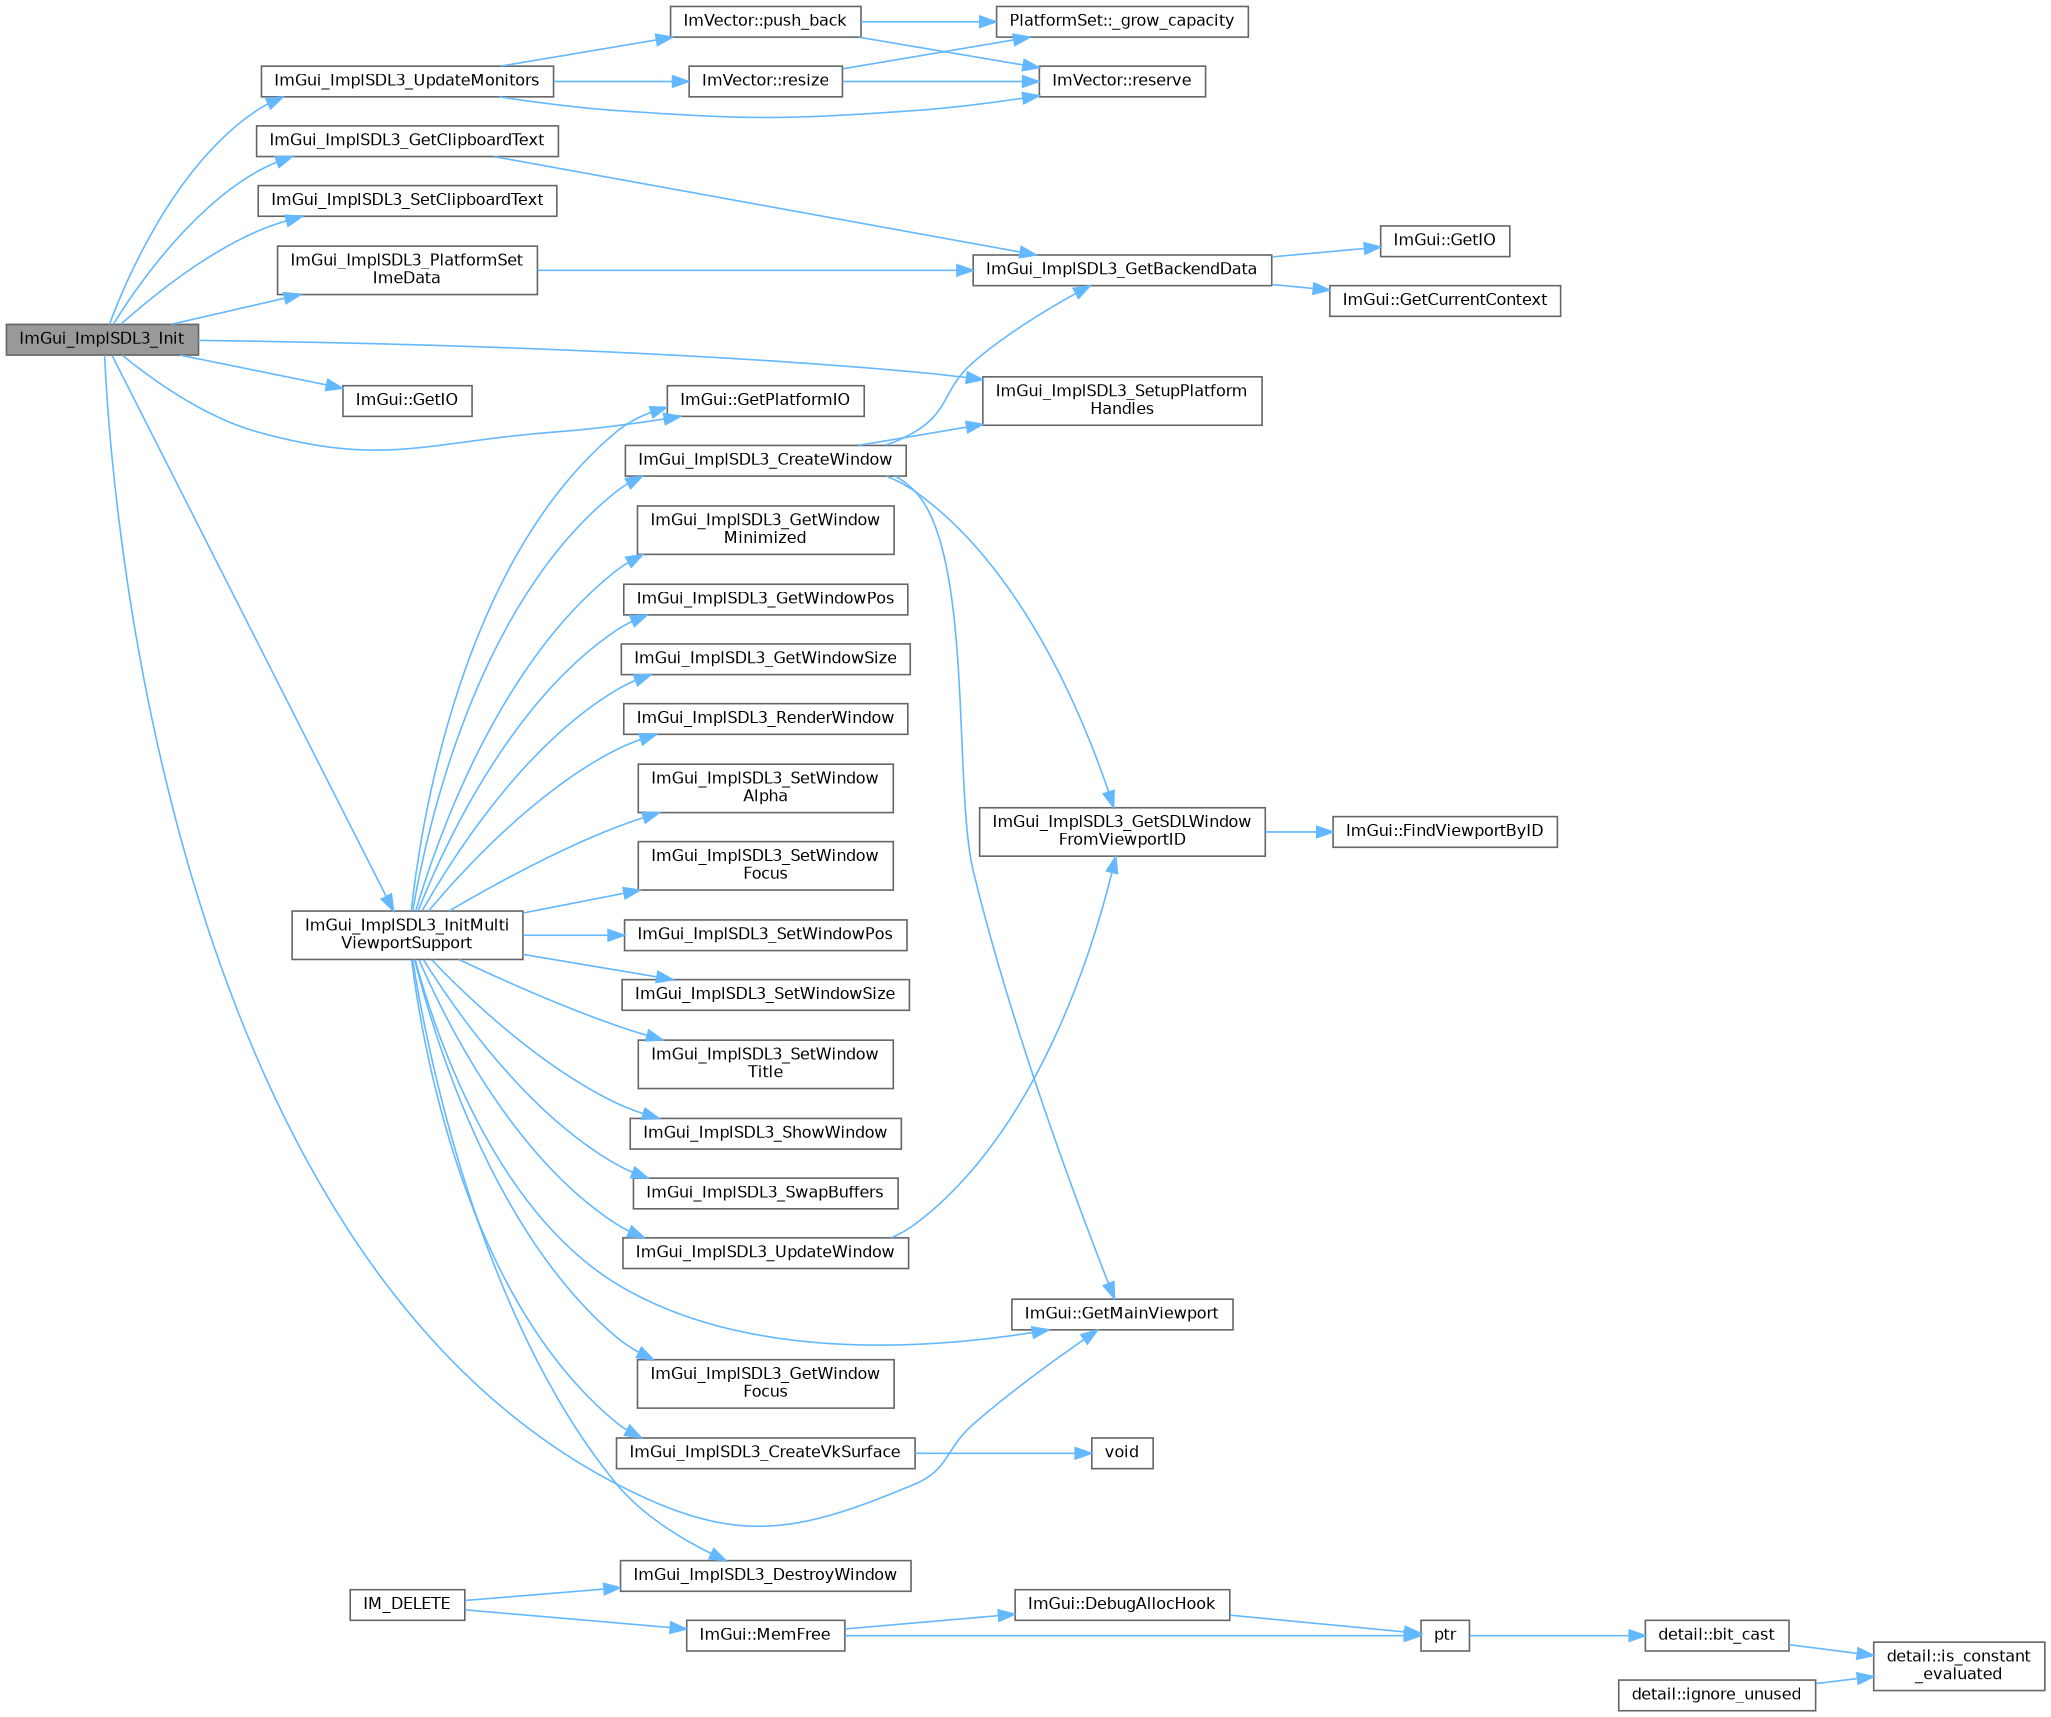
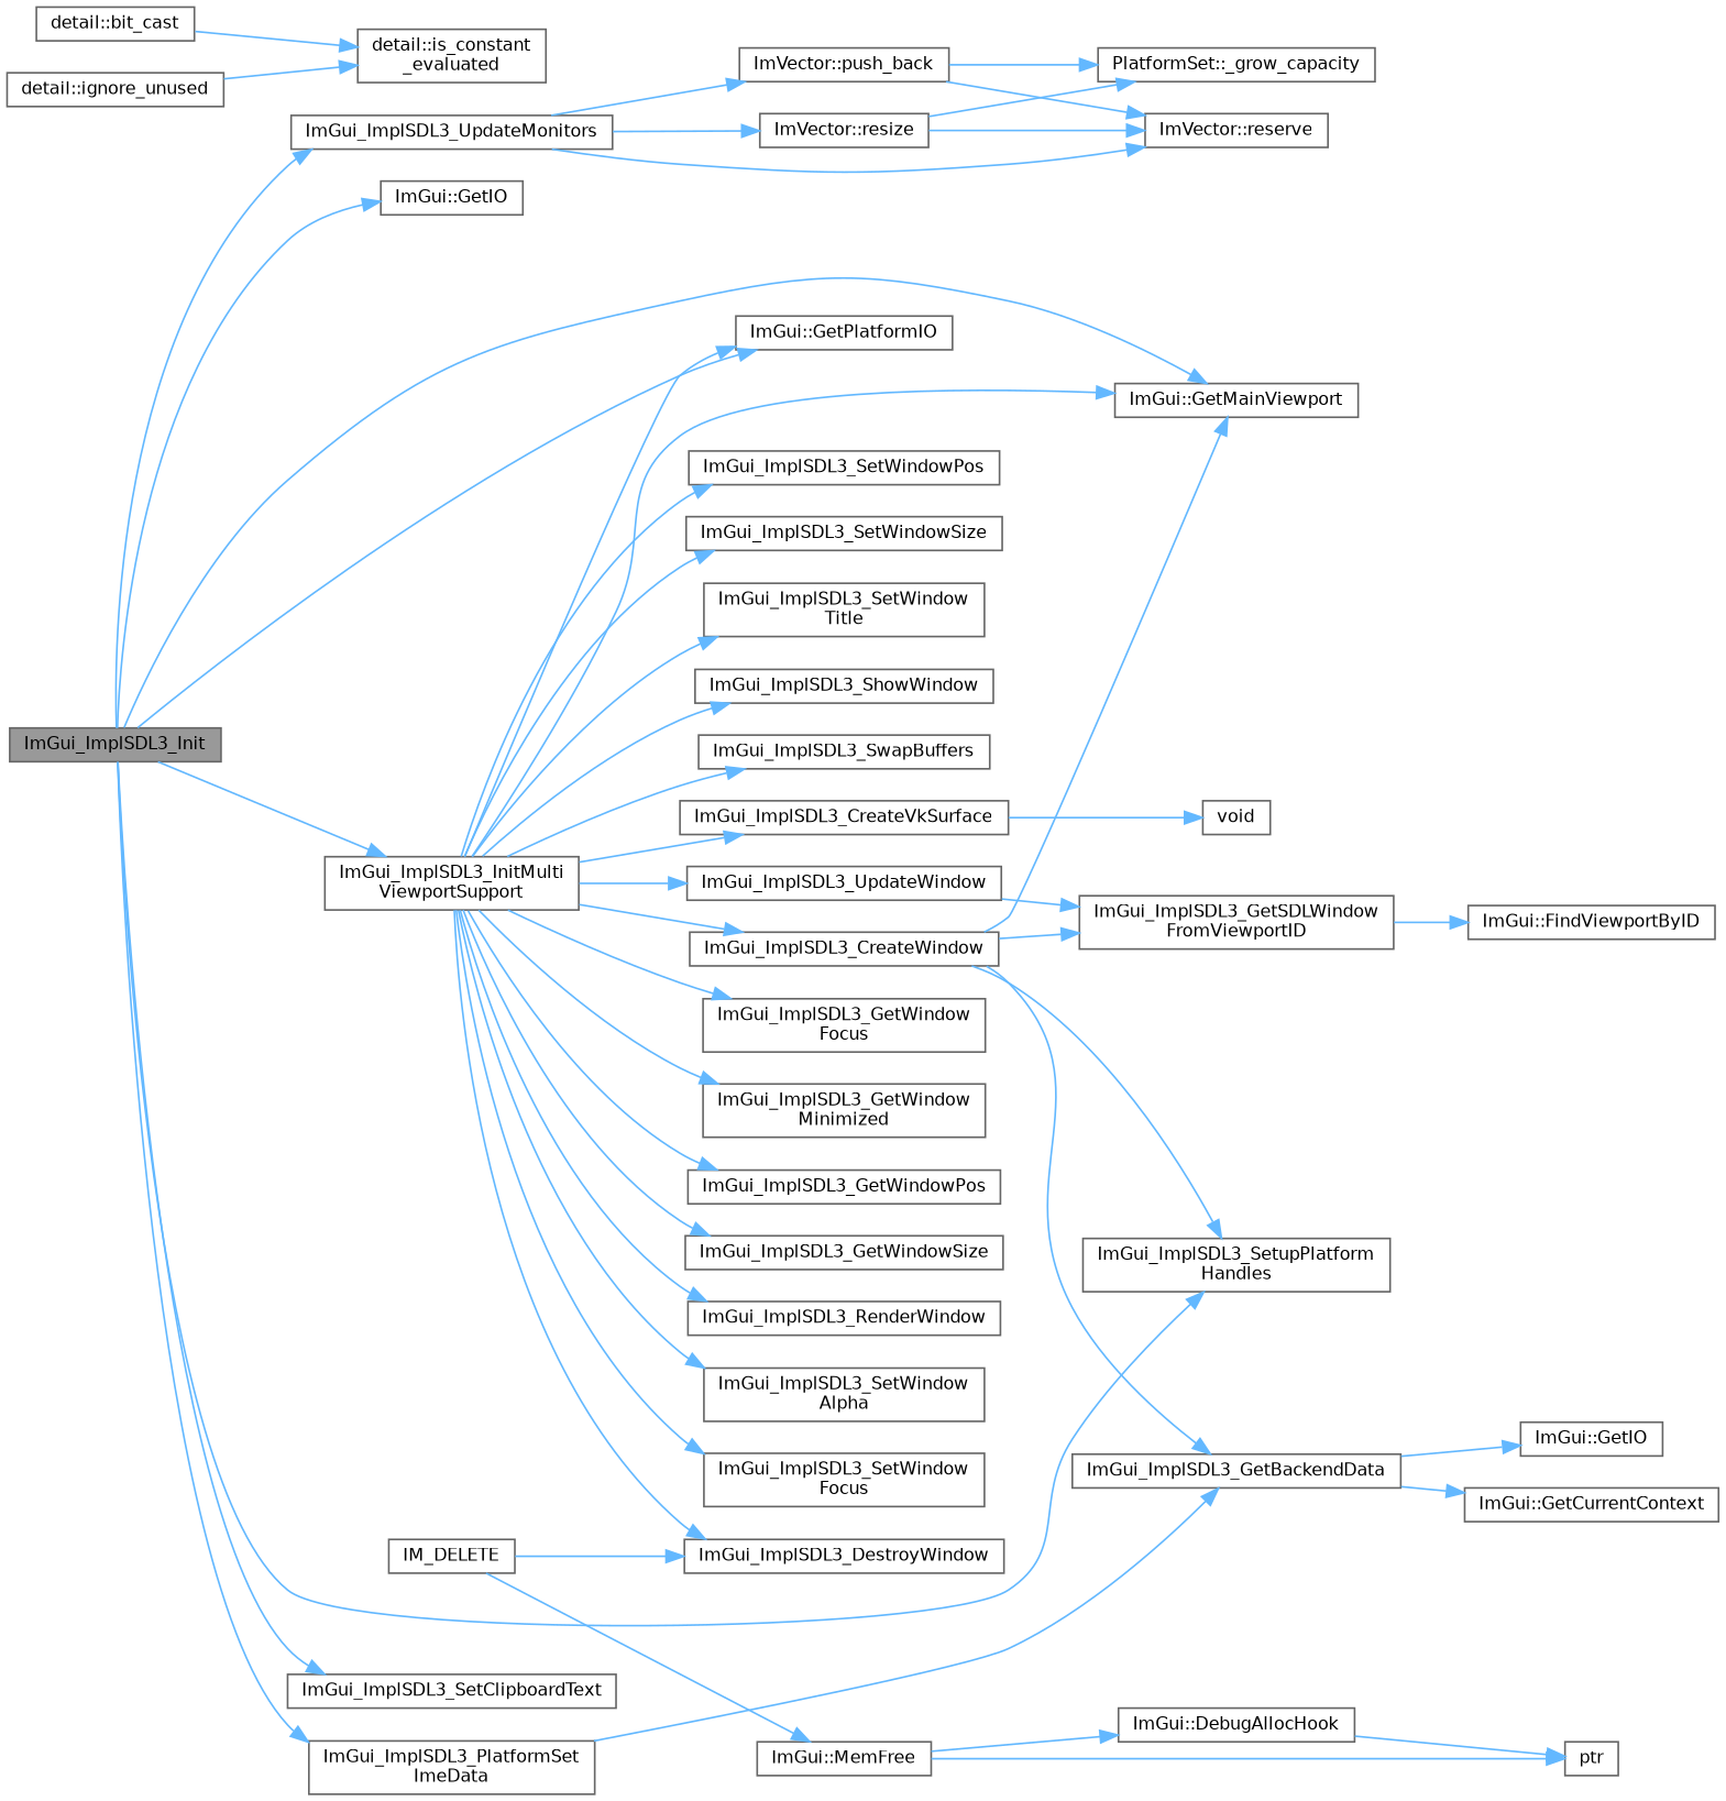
  digraph {
    rankdir=LR
    node [color=grey40 fillcolor=white fontname=Helvetica fontsize=10 shape=box style=filled]
    edge [color=steelblue1 fontname=Helvetica fontsize=10 labelfontname=Helvetica labelfontsize=10 style=solid]
    n1 [color=gray40 fillcolor=grey60 fontcolor=black height=0.2 label=ImGui_ImplSDL3_Init width=0.4]
    n2 [height=0.2 label="ImGui::GetIO" width=0.4]
    n3 [height=0.2 label="ImGui::GetMainViewport" width=0.4]
    n4 [height=0.2 label="ImGui::GetPlatformIO" width=0.4]
-   n5 [height=0.2 label=ImGui_ImplSDL3_GetClipboardText width=0.4]
    n6 [height=0.2 label="ImGui_ImplSDL3_InitMulti\lViewportSupport" width=0.4]
    n7 [height=0.2 label="ImGui_ImplSDL3_SetupPlatform\lHandles" width=0.4]
    n8 [height=0.2 label="ImGui_ImplSDL3_PlatformSet\lImeData" width=0.4]
    n9 [height=0.2 label=ImGui_ImplSDL3_SetClipboardText width=0.4]
    n10 [height=0.2 label=ImGui_ImplSDL3_UpdateMonitors width=0.4]
    n11 [height=0.2 label=ImGui_ImplSDL3_GetBackendData width=0.4]
    n12 [height=0.2 label=ImGui_ImplSDL3_CreateVkSurface width=0.4]
    n13 [height=0.2 label=ImGui_ImplSDL3_CreateWindow width=0.4]
    n14 [height=0.2 label=ImGui_ImplSDL3_DestroyWindow width=0.4]
    n15 [height=0.2 label="ImGui_ImplSDL3_GetWindow\lFocus" width=0.4]
    n16 [height=0.2 label="ImGui_ImplSDL3_GetWindow\lMinimized" width=0.4]
    n17 [height=0.2 label=ImGui_ImplSDL3_GetWindowPos width=0.4]
    n18 [height=0.2 label=ImGui_ImplSDL3_GetWindowSize width=0.4]
    n19 [height=0.2 label=ImGui_ImplSDL3_RenderWindow width=0.4]
    n20 [height=0.2 label="ImGui_ImplSDL3_SetWindow\lAlpha" width=0.4]
    n21 [height=0.2 label="ImGui_ImplSDL3_SetWindow\lFocus" width=0.4]
    n22 [height=0.2 label=ImGui_ImplSDL3_SetWindowPos width=0.4]
    n23 [height=0.2 label=ImGui_ImplSDL3_SetWindowSize width=0.4]
    n24 [height=0.2 label="ImGui_ImplSDL3_SetWindow\lTitle" width=0.4]
    n25 [height=0.2 label=ImGui_ImplSDL3_ShowWindow width=0.4]
    n26 [height=0.2 label=ImGui_ImplSDL3_SwapBuffers width=0.4]
    n27 [height=0.2 label=ImGui_ImplSDL3_UpdateWindow width=0.4]
    n28 [height=0.2 label="ImVector::push_back" width=0.4]
    n29 [height=0.2 label="ImVector::resize" width=0.4]
    n30 [height=0.2 label="ImVector::reserve" width=0.4]
    n31 [height=0.2 label="ImGui::GetCurrentContext" width=0.4]
    n32 [height=0.2 label="ImGui::GetIO" width=0.4]
    n33 [height=0.2 label=void width=0.4]
    n34 [height=0.2 label="ImGui_ImplSDL3_GetSDLWindow\lFromViewportID" width=0.4]
    n35 [height=0.2 label="ImGui::FindViewportByID" width=0.4]
    n36 [height=0.2 label=IM_DELETE width=0.4]
    n37 [height=0.2 label="ImGui::MemFree" width=0.4]
    n38 [height=0.2 label="ImGui::DebugAllocHook" width=0.4]
    n39 [height=0.2 label=ptr width=0.4]
    n40 [height=0.2 label="detail::bit_cast" width=0.4]
    n41 [height=0.2 label="detail::is_constant\l_evaluated" width=0.4]
    n42 [height=0.2 label="detail::ignore_unused" width=0.4]
    n43 [height=0.2 label="PlatformSet::_grow_capacity" width=0.4]
    n1 -> n2
    n1 -> n3
    n1 -> n4
-   n1 -> n5
    n1 -> n6
    n1 -> n7
    n1 -> n8
    n1 -> n9
    n1 -> n10
-   n5 -> n11
    n6 -> n3
    n6 -> n4
    n6 -> n12
    n6 -> n13
    n6 -> n14
    n6 -> n15
    n6 -> n16
    n6 -> n17
    n6 -> n18
    n6 -> n19
    n6 -> n20
    n6 -> n21
    n6 -> n22
    n6 -> n23
    n6 -> n24
    n6 -> n25
    n6 -> n26
    n6 -> n27
    n8 -> n11
    n10 -> n28
    n10 -> n29
    n10 -> n30
    n11 -> n31
    n11 -> n32
    n12 -> n33
    n13 -> n3
    n13 -> n7
    n13 -> n11
    n13 -> n34
    n27 -> n34
    n28 -> n30
    n28 -> n43
    n29 -> n30
    n29 -> n43
    n34 -> n35
    n36 -> n14
    n36 -> n37
    n37 -> n38
    n37 -> n39
    n38 -> n39
-   n39 -> n40
    n40 -> n41
    n42 -> n41
  }
